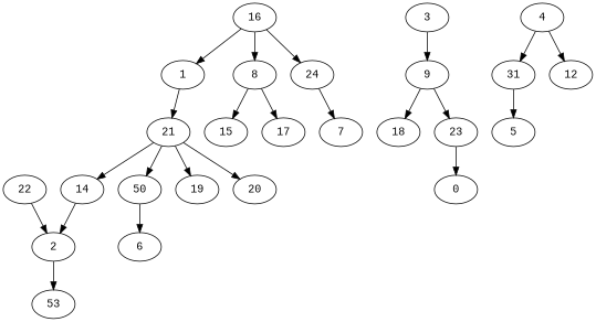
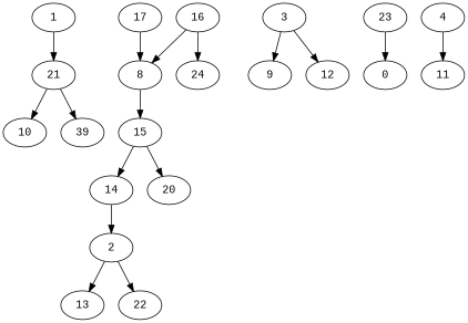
  digraph {
    fontname="Liberation Mono"
    node [fontname="Liberation Mono"]
    edge [fontname="Liberation Mono"]
    n1 [label=1]
    n2 [label=21]
-   n3 [label=50]
+   n3 [label=10]
    n4 [label=14]
-   n5 [label=19]
-   n6 [label=6]
+   n5 [label=39]
    n7 [label=2]
-   n8 [label=53]
+   n8 [label=13]
    n9 [label=22]
    n10 [label=3]
    n11 [label=9]
-   n12 [label=18]
    n13 [label=23]
    n14 [label=0]
    n15 [label=4]
-   n16 [label=31]
+   n16 [label=11]
    n17 [label=12]
-   n18 [label=5]
    n19 [label=8]
    n20 [label=15]
    n21 [label=17]
    n22 [label=20]
    n23 [label=16]
    n24 [label=24]
-   n25 [label=7]
    n1 -> n2
    n2 -> n3
-   n2 -> n4
+   n20 -> n4
    n2 -> n5
-   n3 -> n6
    n4 -> n7
    n7 -> n8
-   n9 -> n7
+   n7 -> n9
    n10 -> n11
-   n11 -> n12
-   n11 -> n13
    n13 -> n14
    n15 -> n16
-   n15 -> n17
-   n16 -> n18
+   n10 -> n17
    n19 -> n20
-   n19 -> n21
-   n2 -> n22
-   n23 -> n1
+   n21 -> n19
+   n20 -> n22
    n23 -> n19
    n23 -> n24
-   n24 -> n25
  }
